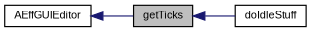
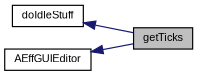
  digraph {
    rankdir=LR
    node [color=black fontname=Arial fontsize=9 shape=record]
    edge [color=midnightblue dir=back fontname=Arial fontsize=9 labelfontname=Arial labelfontsize=9 style=solid]
    n1 [fillcolor=grey75 fontcolor=black height=0.2 label=getTicks style=filled width=0.4]
    n2 [height=0.2 label=doIdleStuff width=0.4]
    n3 [height=0.2 label=AEffGUIEditor width=0.4]
-   n1 -> n2
+   n2 -> n1
    n3 -> n1
  }
